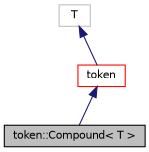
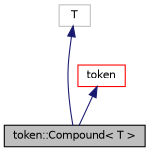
  digraph {
    node [fontname=Helvetica fontsize=10 shape=record]
    edge [color=midnightblue dir=back fontname=Helvetica fontsize=10 labelfontname=Helvetica labelfontsize=10 style=solid]
    n1 [color=black fillcolor=grey75 fontcolor=black height=0.2 label="token::Compound\< T \>" style=filled width=0.4]
    n2 [color=red height=0.2 label=token width=0.4]
    n3 [color=grey75 height=0.2 label=T width=0.4]
    n2 -> n1
-   n3 -> n2
+   n3 -> n1
  }
